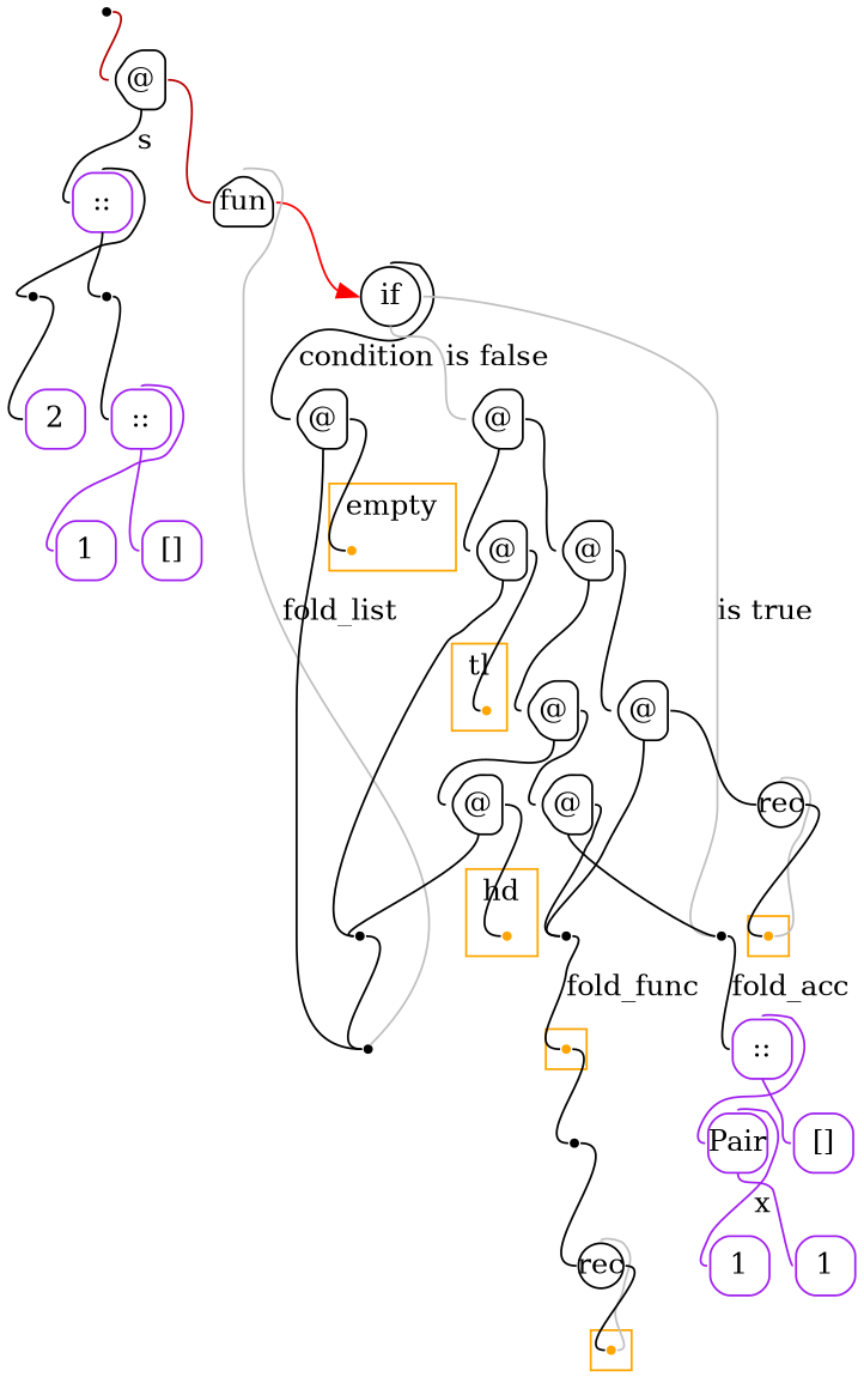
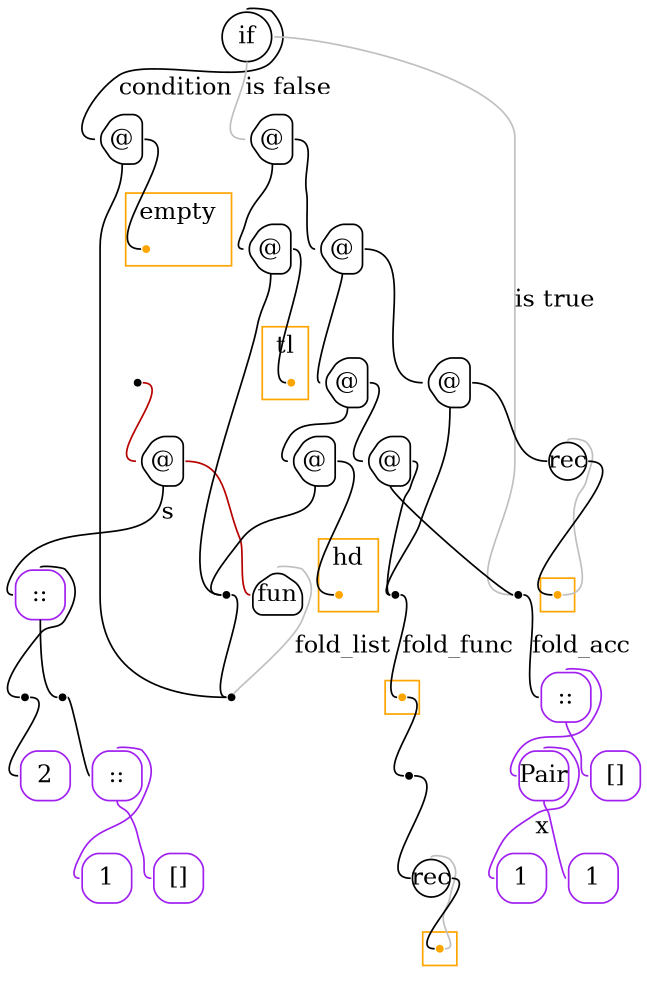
  digraph {
    labeldistance=0
    nodesep=.175
    rankdir=TB
    ranksep=.175
    node [color="#000000" fixedsize=true orientation=90 shape=point style=rounded]
    edge [arrowhead=none arrowtail=none headport=w tailport=e]
    ndcluster_nd174 [color=orange style=""]
    ndcluster_nd518 [color=orange style=""]
    ndcluster_nd383 [color=orange style=""]
    ndcluster_nd700 [color=orange style=""]
    ndcluster_nd502 [color=orange style=""]
    ndcluster_nd527 [color=orange style=""]
    n7 [label=" " color=""]
    nd1 [color="" orientation="" style=""]
    n9 [height=.4 label="@" shape=house width=.4]
    n10 [color=purple height=.4 label="::" shape=square width=.4]
    n11 [height=.4 label=fun shape=house width=.4 orientation=""]
    n12 [color=purple height=.4 label=1 shape=square width=.4]
    n13 [color=purple height=.4 label=2 shape=square width=.4]
    n14 [color=purple height=.4 label=1 shape=square width=.4]
    n15 [color=purple height=.4 label="[]" shape=square width=.4]
    n16 [color=purple height=.4 label="::" shape=square width=.4]
    n17 [height=.3 label=rec shape=circle width=.3 orientation=""]
    n18 [label=" " color=""]
    n19 [label=" " color=""]
    n20 [height=.4 label=if shape=circle width=.4 orientation=""]
    n21 [label=" " color=""]
    n22 [color=purple height=.4 label=1 shape=square width=.4]
    n23 [color=purple height=.4 label="[]" shape=square width=.4]
    n24 [color=purple height=.4 label=Pair shape=square width=.4]
    n25 [color=purple height=.4 label="::" shape=square width=.4]
    n26 [height=.3 label=rec shape=circle width=.3 orientation=""]
    n27 [height=.4 label="@" shape=house width=.4]
    n28 [height=.4 label="@" shape=house width=.4]
    n29 [label=" " color=""]
    n30 [height=.4 label="@" shape=house width=.4]
    n31 [height=.4 label="@" shape=house width=.4]
    n32 [height=.4 label="@" shape=house width=.4]
    n33 [height=.4 label="@" shape=house width=.4]
    n34 [label=" " color=""]
    n35 [label=" " color=""]
    n36 [height=.4 label="@" shape=house width=.4]
    n37 [height=.4 label="@" shape=house width=.4]
    subgraph cluster_1 {
      color=orange
      style=fill
      ndcluster_nd174
    }
    subgraph cluster_2 {
      color=orange
      label=hd
      style=fill
      ndcluster_nd518
    }
    subgraph cluster_3 {
      color=orange
      style=fill
      ndcluster_nd383
    }
    subgraph cluster_4 {
      color=orange
      style=fill
      ndcluster_nd700
    }
    subgraph cluster_5 {
      color=orange
      label=empty
      style=fill
      ndcluster_nd502
    }
    subgraph cluster_6 {
      color=orange
      label=tl
      style=fill
      ndcluster_nd527
    }
    ndcluster_nd174 -> n7
    n7 -> n17 [color=black]
    nd1 -> n9 [color="#b70000"]
    n9 -> n10 [label=s tailport=s]
    n9 -> n11 [color="#b70000"]
    n10 -> n18 [tailport=n]
    n10 -> n19 [tailport=s]
-   n11 -> n20 [arrowhead=normal color=red]
    n11 -> n21 [color=grey dir=back headport=ne label=fold_list tailport=n]
    n16 -> n14 [color=purple tailport=n]
    n16 -> n15 [color=purple tailport=s]
    n17 -> ndcluster_nd383 [color=grey dir=back headport=e tailport=n]
    n17 -> ndcluster_nd383
    n18 -> n13
    n19 -> n16
    n20 -> n27 [label=condition tailport=n]
    n20 -> n28 [color=grey label="is false" tailport=s]
    n20 -> n29 [color=grey label="is true"]
    n24 -> n12 [color=purple label=x tailport=n]
    n24 -> n22 [color=purple tailport=s]
    n25 -> n23 [color=purple tailport=s]
    n25 -> n24 [color=purple tailport=n]
    n26 -> ndcluster_nd700 [color=grey dir=back headport=e tailport=n]
    n26 -> ndcluster_nd700
    n27 -> ndcluster_nd502
    n27 -> n21 [tailport=s]
    n28 -> n30
    n28 -> n31 [tailport=s]
    n29 -> n25 [label=fold_acc]
    n30 -> n32
    n30 -> n33 [tailport=s]
    n31 -> ndcluster_nd527
    n31 -> n34 [tailport=s]
    n32 -> n26 [color=black]
    n32 -> n35 [tailport=s]
    n33 -> n36
    n33 -> n37 [tailport=s]
    n34 -> n21
    n35 -> ndcluster_nd174 [label=fold_func]
    n36 -> n29 [tailport=s]
    n36 -> n35
    n37 -> ndcluster_nd518
    n37 -> n34 [tailport=s]
  }
